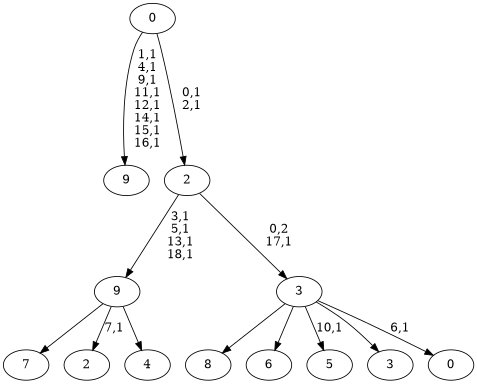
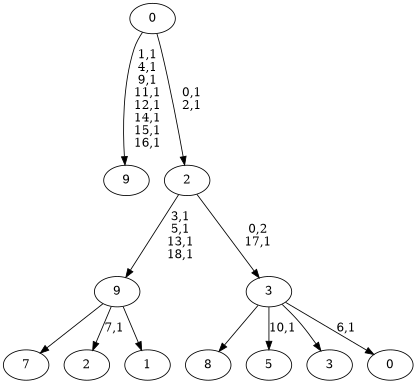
  digraph {
    n1 [label=9]
    n2 [label=8]
    n3 [label=7]
-   n4 [label=6]
    n5 [label=5]
    n6 [label=3]
    n7 [label=2]
-   n8 [label=4]
+   n8 [label=1]
    9
    n10 [label=0]
    3
    2
    0
    9 -> n3
    9 -> n7 [label="7,1"]
    9 -> n8
    3 -> n2
-   3 -> n4
    3 -> n5 [label="10,1"]
    3 -> n6
    3 -> n10 [label="6,1"]
    2 -> 9 [label="3,1\n5,1\n13,1\n18,1"]
    2 -> 3 [label="0,2\n17,1"]
    0 -> n1 [label="1,1\n4,1\n9,1\n11,1\n12,1\n14,1\n15,1\n16,1"]
    0 -> 2 [label="0,1\n2,1"]
  }
